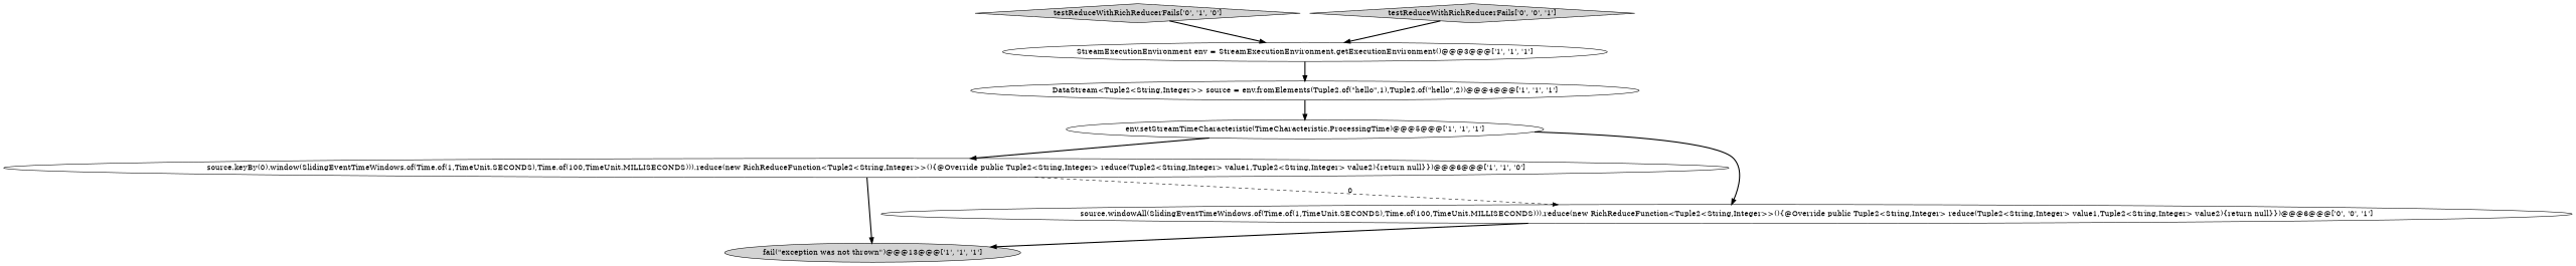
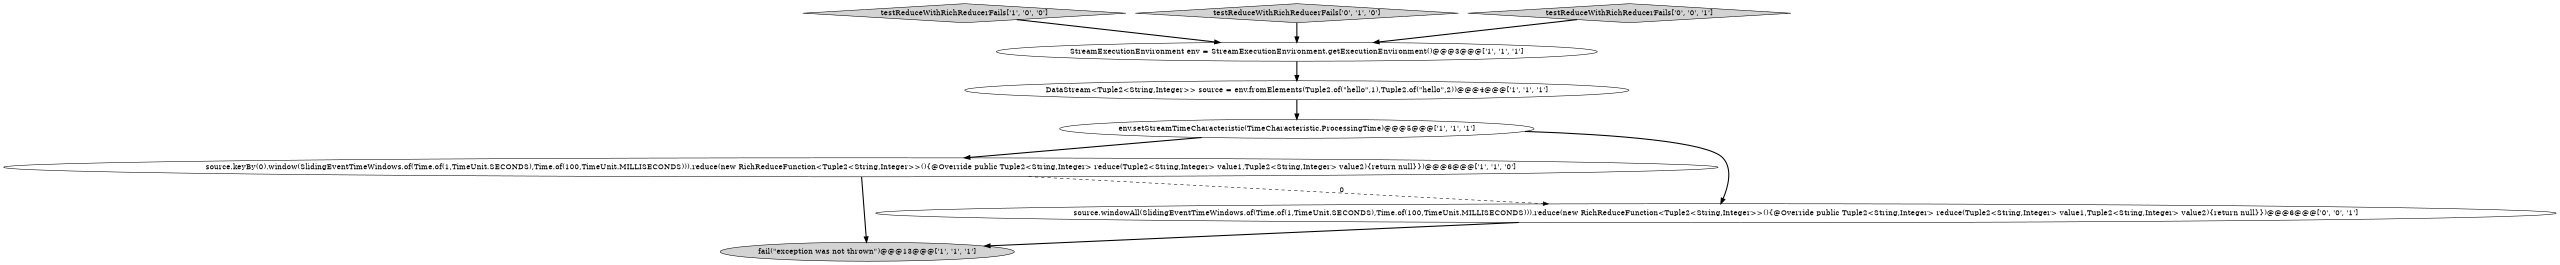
  digraph {
    node [fillcolor=white shape=ellipse style=filled]
    edge [style=bold]
    n1 [label="StreamExecutionEnvironment env = StreamExecutionEnvironment.getExecutionEnvironment()@@@3@@@['1', '1', '1']"]
    n2 [label="DataStream<Tuple2<String,Integer>> source = env.fromElements(Tuple2.of(\"hello\",1),Tuple2.of(\"hello\",2))@@@4@@@['1', '1', '1']"]
    n3 [label="source.keyBy(0).window(SlidingEventTimeWindows.of(Time.of(1,TimeUnit.SECONDS),Time.of(100,TimeUnit.MILLISECONDS))).reduce(new RichReduceFunction<Tuple2<String,Integer>>(){@Override public Tuple2<String,Integer> reduce(Tuple2<String,Integer> value1,Tuple2<String,Integer> value2){return null}})@@@6@@@['1', '1', '0']"]
    n4 [fillcolor=lightgray label="fail(\"exception was not thrown\")@@@13@@@['1', '1', '1']"]
    n5 [label="source.windowAll(SlidingEventTimeWindows.of(Time.of(1,TimeUnit.SECONDS),Time.of(100,TimeUnit.MILLISECONDS))).reduce(new RichReduceFunction<Tuple2<String,Integer>>(){@Override public Tuple2<String,Integer> reduce(Tuple2<String,Integer> value1,Tuple2<String,Integer> value2){return null}})@@@6@@@['0', '0', '1']"]
+   n6 [fillcolor=lightgray label="testReduceWithRichReducerFails['1', '0', '0']" shape=diamond]
    n7 [fillcolor=lightgray label="testReduceWithRichReducerFails['0', '1', '0']" shape=diamond]
    n8 [fillcolor=lightgray label="testReduceWithRichReducerFails['0', '0', '1']" shape=diamond]
    n9 [label="env.setStreamTimeCharacteristic(TimeCharacteristic.ProcessingTime)@@@5@@@['1', '1', '1']"]
    n1 -> n2
    n2 -> n9
    n3 -> n4
    n3 -> n5 [label=0 style=dashed]
    n5 -> n4
+   n6 -> n1
    n7 -> n1
    n8 -> n1
    n9 -> n3
    n9 -> n5
  }
